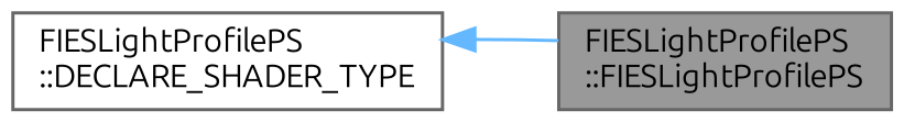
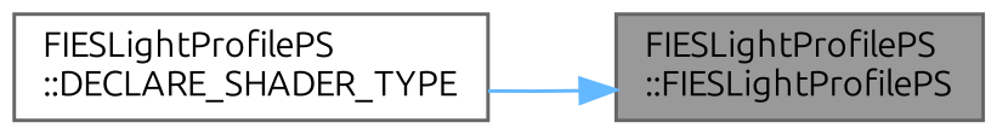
  digraph {
    rankdir=RL
    fontname=Ubuntu
    node [fontname=Ubuntu fontsize=10 shape=box style=filled]
    n1 [color=gray40 fillcolor=grey60 fontcolor=black height=0.2 label="FIESLightProfilePS\l::FIESLightProfilePS" width=0.4]
    n2 [color=grey40 fillcolor=white height=0.2 label="FIESLightProfilePS\l::DECLARE_SHADER_TYPE" width=0.4]
-   n2 -> n1 [color=steelblue1 dir=back fontname=Ubuntu fontsize=10 labelfontname=Helvetica labelfontsize=10 style=solid]
+   n1 -> n2 [color=steelblue1 dir=back fontname=Ubuntu fontsize=10 labelfontname=Helvetica labelfontsize=10 style=solid]
  }
